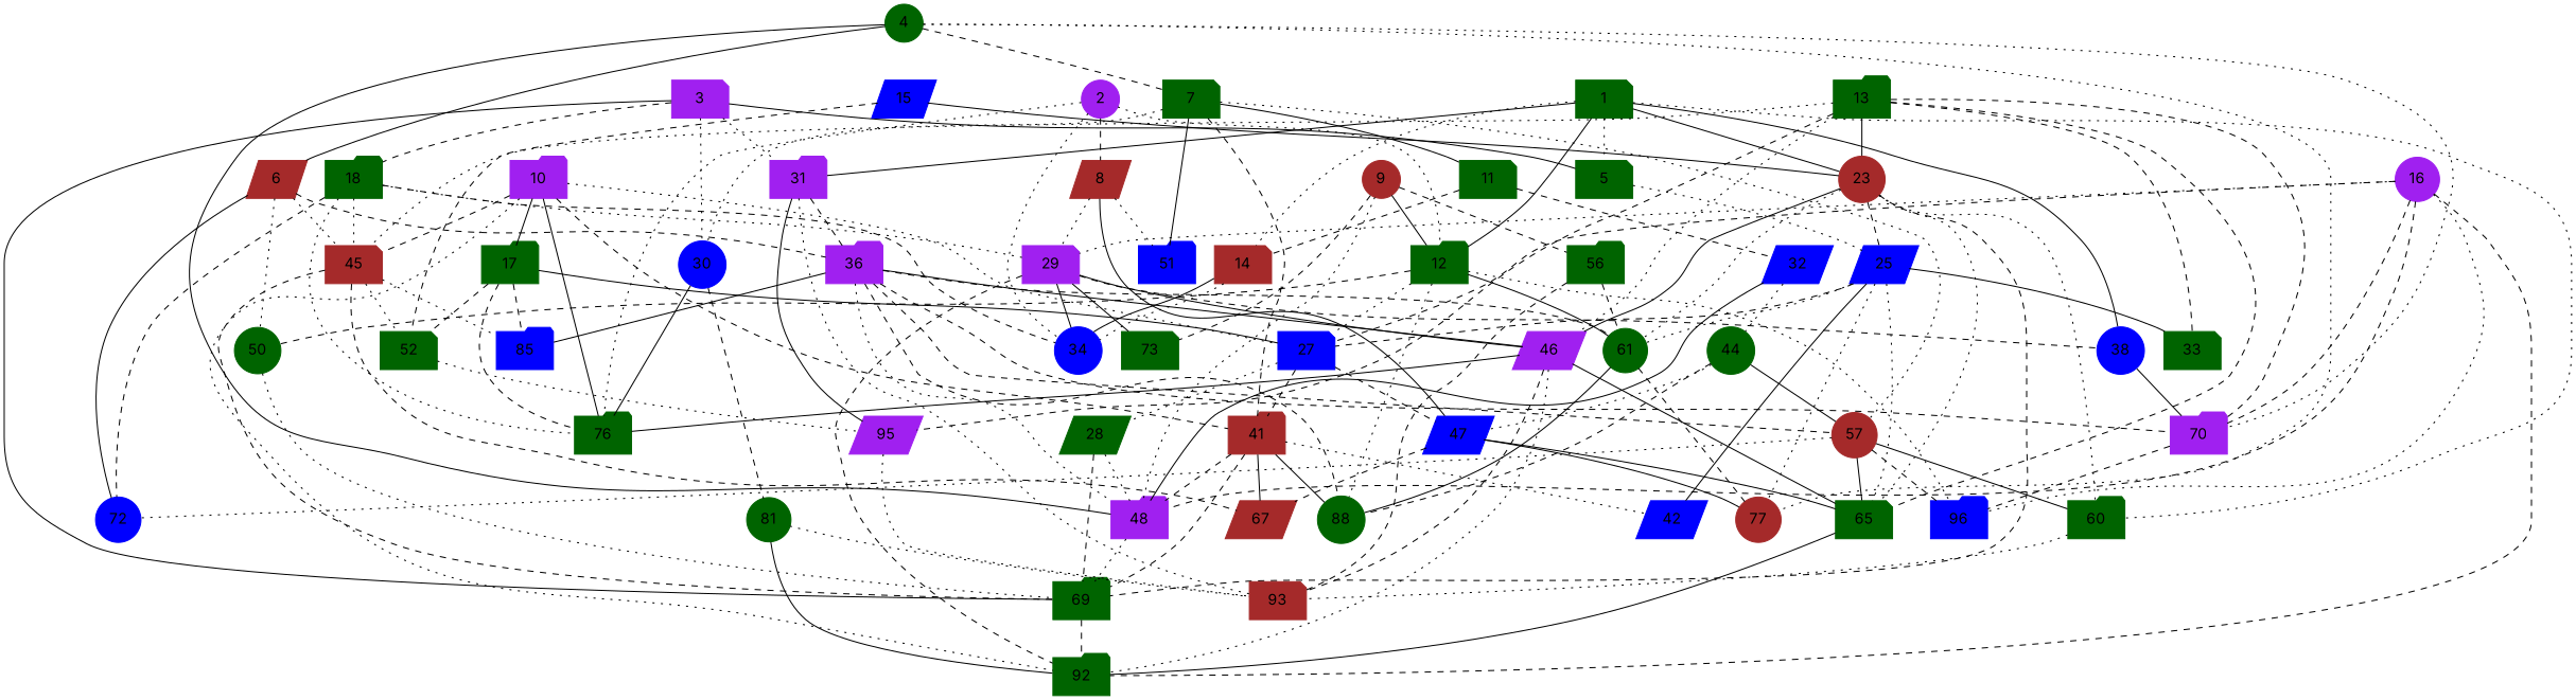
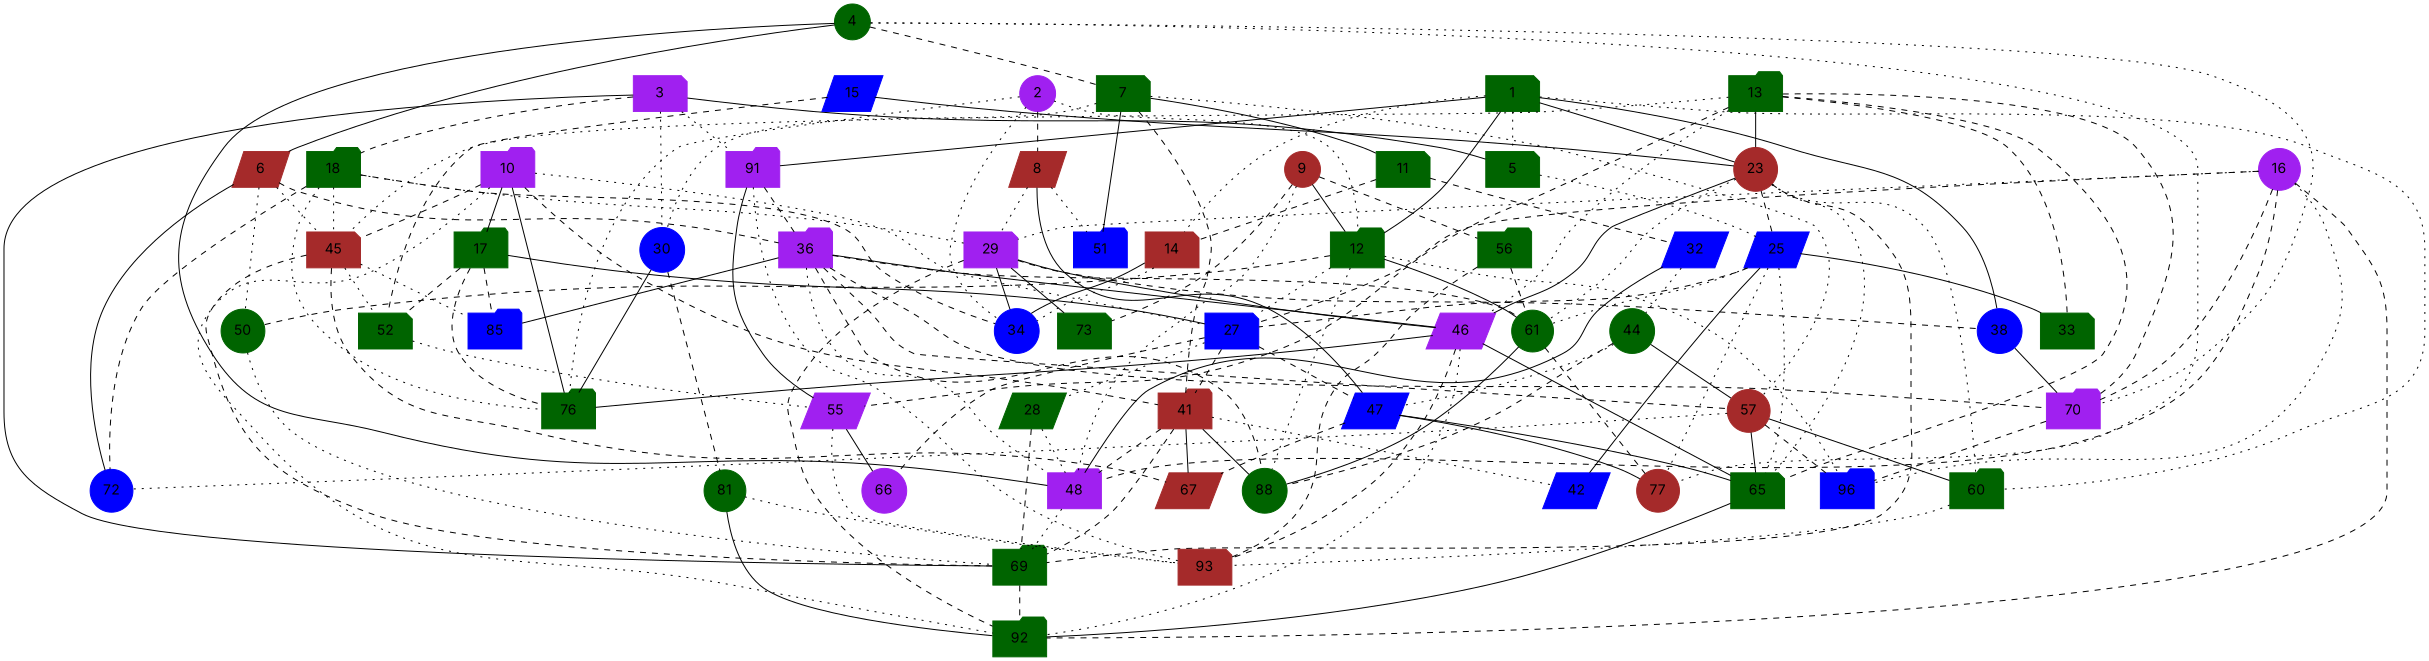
  graph {
    fontname=Inter
    node [color=darkgreen fontname=Inter shape=folder style=filled]
    edge [fontname=Inter style=dotted]
    1 [shape=note super="+22"]
    5 [shape=note]
    12 [super="+19"]
    14 [color=brown shape=note]
    23 [color=brown shape=circle super="+80"]
-   31 [color=purple super="+53"]
+   31 [color=purple super="+53" label=91]
    38 [color=blue shape=circle super="+59"]
    60 [super="+64"]
    25 [color=blue shape=parallelogram super="+91"]
    50 [shape=circle]
    27 [color=blue shape=note super="+37"]
    61 [shape=circle]
    88 [shape=circle]
    96 [color=blue]
    34 [color=blue shape=circle super="+63"]
    69 [super="+82"]
    46 [color=purple shape=parallelogram super="+79"]
    65 [shape=note super="+97"]
-   55 [color=purple shape=parallelogram super="+98" label=95]
+   55 [color=purple shape=parallelogram super="+98"]
    36 [color=purple super="+40"]
    93 [color=brown shape=note super="+94"]
    70 [color=purple super="+75"]
    2 [color=purple shape=circle super="+62"]
    8 [color=brown shape=parallelogram super="+54"]
    76 [super="+87"]
    51 [color=blue]
    29 [color=purple shape=note super="+68"]
    47 [color=blue shape=parallelogram super="+83"]
+   66 [color=purple shape=circle]
    3 [color=purple shape=note super="+26"]
    18 [super="+71"]
    30 [color=blue shape=circle]
    45 [color=brown shape=note super="+100"]
    72 [color=blue shape=circle super="+90"]
    81 [shape=circle]
    92 [super="+95"]
    4 [shape=circle super="+21"]
    6 [color=brown shape=parallelogram super="+78"]
    7 [shape=note super="+43"]
    48 [color=purple super="+86"]
    77 [color=brown shape=circle super="+99"]
    11 [shape=note]
    41 [color=brown super="+58"]
    57 [color=brown shape=circle super="+89"]
    33 [shape=note]
    42 [color=blue shape=parallelogram]
    85 [color=blue]
    52 [shape=note]
    67 [color=brown shape=parallelogram]
    32 [color=blue shape=parallelogram]
    73 [shape=note]
    9 [color=brown shape=circle super="+24"]
    56
    10 [color=purple super="+74"]
    17 [super="+84"]
    28 [shape=parallelogram]
    44 [shape=circle super="+49"]
    13 [super="+39"]
    15 [color=blue shape=parallelogram]
    16 [color=purple shape=circle super="+35"]
    1 -- 5
    1 -- 12 [style=solid]
    1 -- 14
    1 -- 23 [style=solid]
    1 -- 31 [style=solid]
    1 -- 38 [style=solid]
    1 -- 60
    5 -- 25
    12 -- 50 [style=dashed]
    12 -- 27
    12 -- 61 [style=solid]
    12 -- 88
    12 -- 96
    14 -- 34 [style=solid]
    14 -- 34
    23 -- 60
    23 -- 25 [style=dashed]
    23 -- 61
    23 -- 69 [style=dashed]
    23 -- 46 [style=solid]
    23 -- 65
    31 -- 55 [style=solid]
    31 -- 36 [style=dashed]
    31 -- 93
    38 -- 70 [style=solid]
    60 -- 93
    25 -- 27 [style=dashed]
    25 -- 61
    25 -- 65 [weight=2]
    25 -- 77
    25 -- 33 [style=solid]
    25 -- 42 [style=solid]
    50 -- 69
    27 -- 47 [style=dashed]
+   27 -- 66 [style=dashed]
    27 -- 41 [style=dashed]
    27 -- 28
    61 -- 88 [style=solid]
    61 -- 77 [style=dashed]
    69 -- 92 [style=dashed]
    46 -- 65 [style=solid]
    46 -- 93 [style=dashed]
    46 -- 76 [style=solid]
    46 -- 92
    65 -- 92 [style=solid]
    55 -- 93
+   55 -- 66 [style=solid]
    36 -- 61 [style=dashed]
    36 -- 88 [style=dashed]
    36 -- 46 [style=solid]
    36 -- 70 [style=dashed]
    36 -- 48
    36 -- 57 [style=dashed]
    36 -- 85 [style=solid]
    70 -- 96 [style=dashed]
    2 -- 12
    2 -- 34
    2 -- 8 [style=dashed weight=2]
    2 -- 76
    8 -- 51
    8 -- 29
    8 -- 47 [style=solid]
    29 -- 38 [style=dashed]
    29 -- 34 [style=solid]
    29 -- 46 [style=solid weight=2]
    29 -- 92 [style=dashed]
    29 -- 73 [style=solid]
    47 -- 65 [style=solid]
    47 -- 77 [style=solid]
    47 -- 67 [style=dashed]
    3 -- 5 [style=solid]
    3 -- 31
    3 -- 69 [style=solid]
    3 -- 18 [style=dashed]
    3 -- 30
    18 -- 34 [style=dashed]
    18 -- 76
    18 -- 29
    18 -- 45
    18 -- 72 [style=dashed]
    30 -- 76 [style=solid]
    30 -- 81 [style=dashed]
    45 -- 69 [style=dashed]
    45 -- 85
    45 -- 52
    45 -- 67 [style=dashed]
    81 -- 93
    81 -- 92 [style=solid]
    4 -- 70
    4 -- 6 [style=solid weight=2]
    4 -- 7 [style=dashed]
    4 -- 48 [style=solid]
    4 -- 77
    6 -- 50
    6 -- 36 [style=dashed]
    6 -- 45
    6 -- 72 [style=solid]
    7 -- 51 [style=solid]
    7 -- 30
    7 -- 11 [style=solid]
    7 -- 41 [style=dashed]
    7 -- 57
    48 -- 69
    11 -- 14 [style=dashed]
    11 -- 32 [style=dashed]
    41 -- 88 [style=solid]
    41 -- 69 [style=dashed]
    41 -- 48 [style=dashed]
    41 -- 42
    41 -- 67 [style=solid]
    57 -- 60 [style=solid]
    57 -- 96 [style=dashed]
    57 -- 65 [style=solid]
    57 -- 72
    52 -- 55
    32 -- 48 [style=solid]
    32 -- 44
    9 -- 12 [style=solid]
    9 -- 48
    9 -- 73 [style=dashed]
    9 -- 56 [style=dashed]
    56 -- 61 [style=dashed]
    56 -- 93 [style=dashed]
    10 -- 27
    10 -- 76 [style=solid]
    10 -- 45 [style=dashed]
    10 -- 92
    10 -- 41 [style=dashed]
    10 -- 17 [style=solid]
    17 -- 27 [style=solid]
    17 -- 76 [style=dashed]
    17 -- 85 [style=dashed]
    17 -- 52 [style=dashed]
    28 -- 69 [style=dashed]
    28 -- 48
    44 -- 88 [style=dashed]
    44 -- 47
    44 -- 57 [style=solid]
    13 -- 23 [style=solid]
    13 -- 46
    13 -- 65 [style=dashed]
    13 -- 55 [style=dashed]
    13 -- 70 [style=dashed]
    13 -- 45
    13 -- 33 [style=dashed]
    15 -- 23 [style=solid]
    15 -- 52 [style=dashed]
    16 -- 27 [style=dashed]
    16 -- 96
    16 -- 70 [style=dashed]
    16 -- 29
    16 -- 92 [style=dashed]
    16 -- 48 [style=dashed]
  }
